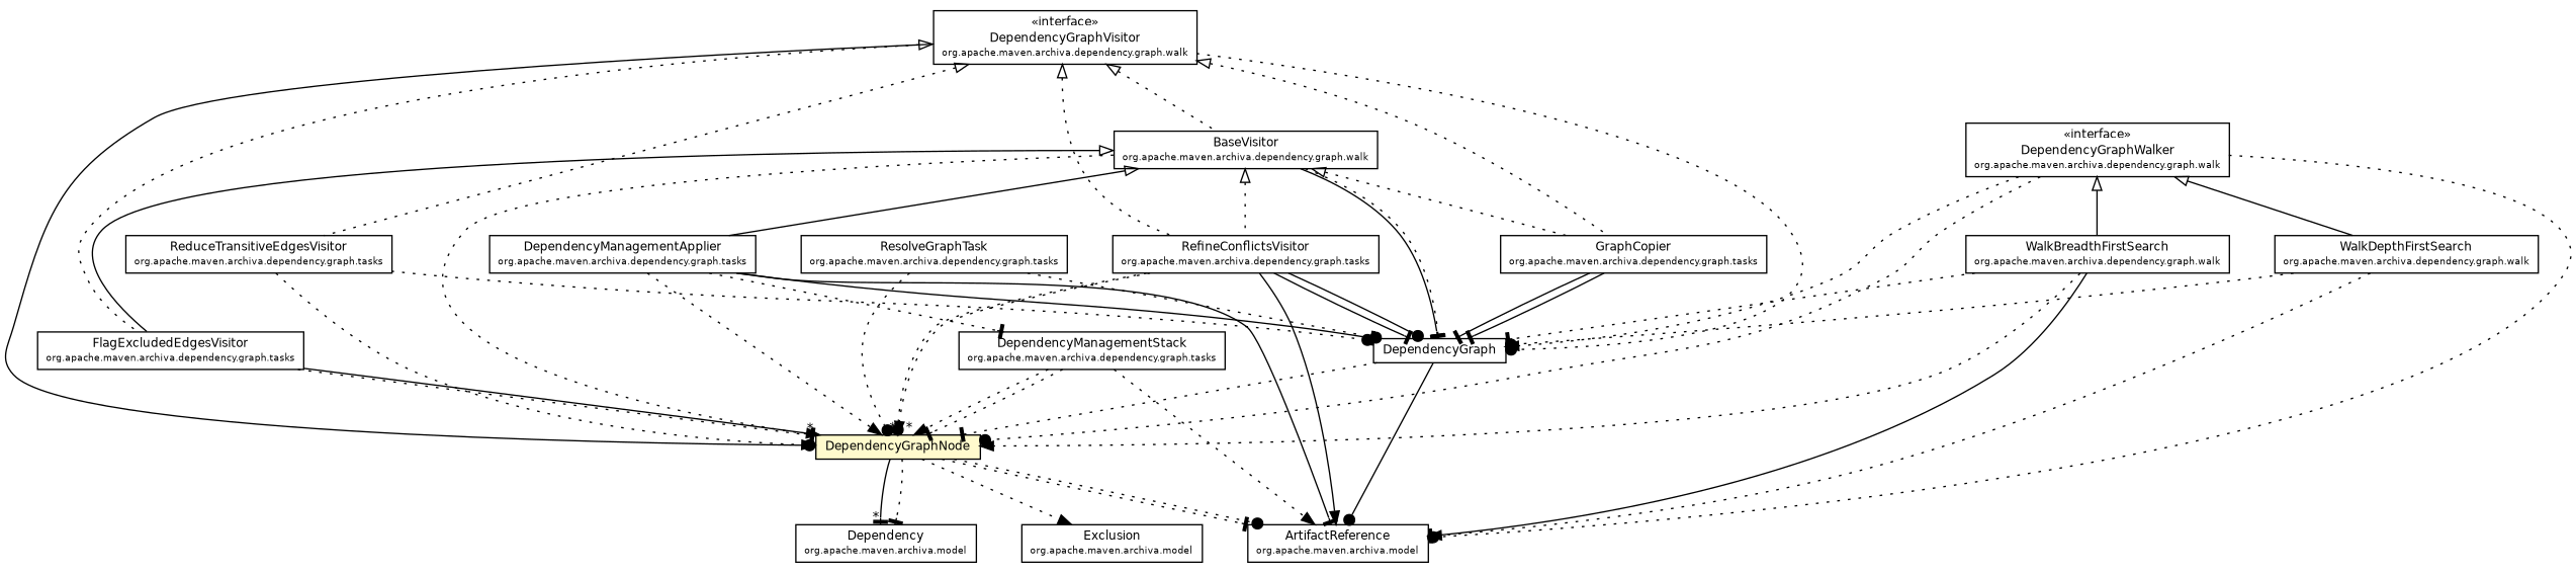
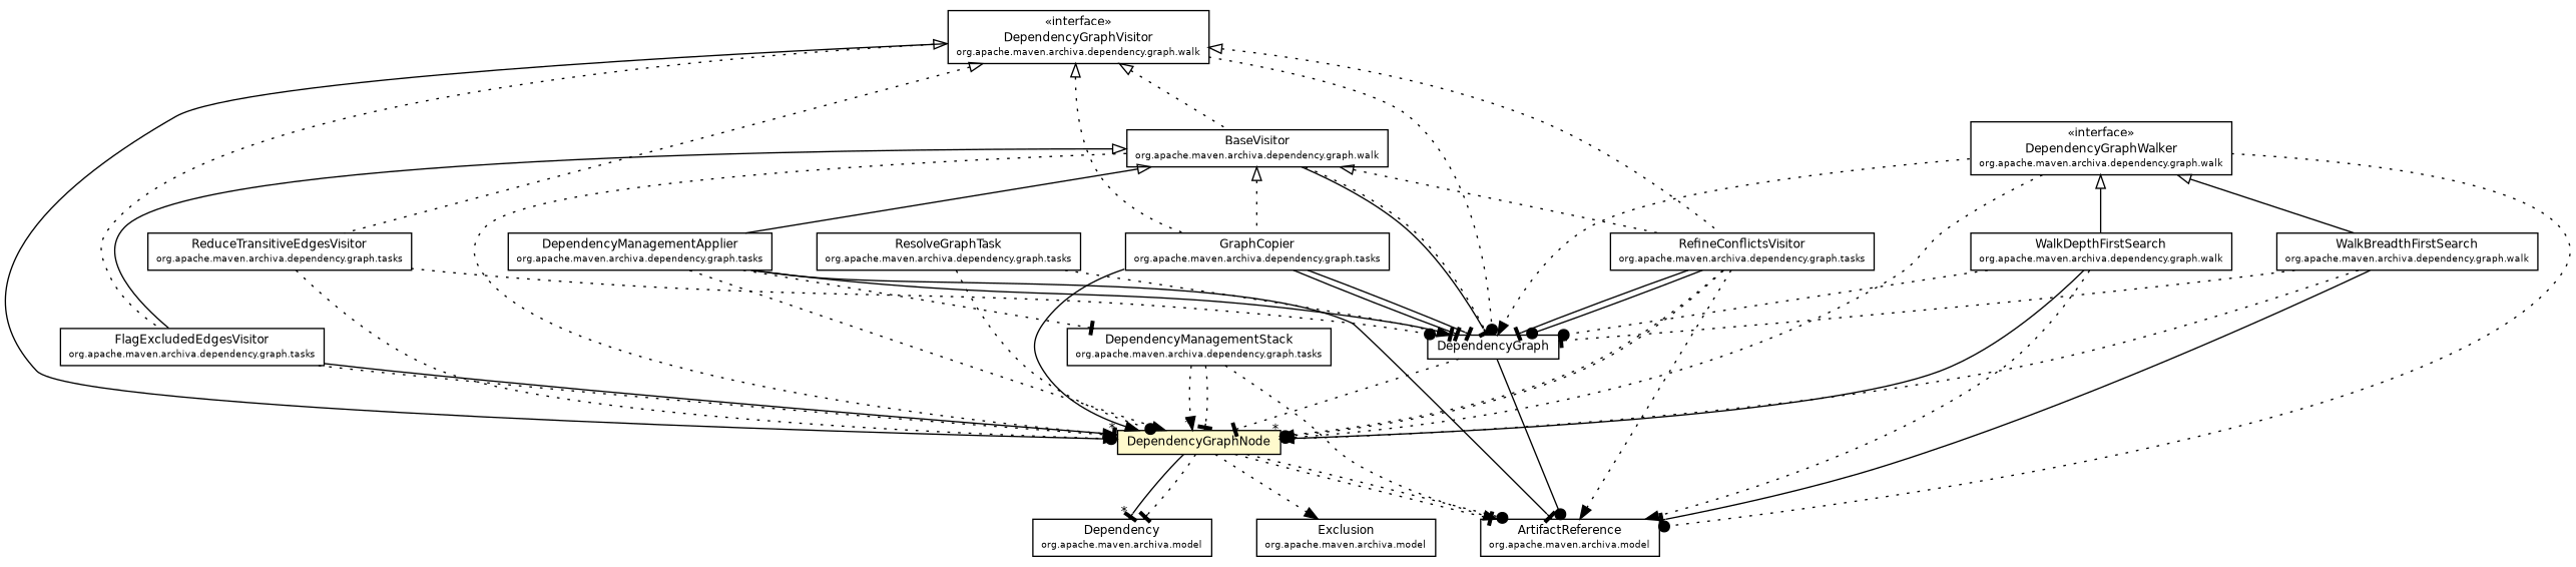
  digraph {
    node [fontcolor=black fontname=Helvetica fontsize=9.0 shape=plaintext]
    edge [arrowhead=tee color=black fontcolor=black fontname=Helvetica fontsize=10.0 headport=p labelfontname=Helvetica labelfontsize=10 style=dotted tailport=p]
    n1 [label=<<table border="0" cellborder="1" cellspacing="0" cellpadding="2" port="p" bgcolor="lemonChiffon" href="./DependencyGraphNode.html"> 		<tr><td><table border="0" cellspacing="0" cellpadding="1"> 			<tr><td> DependencyGraphNode </td></tr> 		</table></td></tr> 		</table>>]
    n2 [label=<<table border="0" cellborder="1" cellspacing="0" cellpadding="2" port="p" href="http://java.sun.com/j2se/1.4.2/docs/api/org/apache/maven/archiva/model/ArtifactReference.html"> 		<tr><td><table border="0" cellspacing="0" cellpadding="1"> 			<tr><td> ArtifactReference </td></tr> 			<tr><td><font point-size="7.0"> org.apache.maven.archiva.model </font></td></tr> 		</table></td></tr> 		</table>>]
    n3 [label=<<table border="0" cellborder="1" cellspacing="0" cellpadding="2" port="p" href="http://java.sun.com/j2se/1.4.2/docs/api/org/apache/maven/archiva/model/Dependency.html"> 		<tr><td><table border="0" cellspacing="0" cellpadding="1"> 			<tr><td> Dependency </td></tr> 			<tr><td><font point-size="7.0"> org.apache.maven.archiva.model </font></td></tr> 		</table></td></tr> 		</table>>]
    n4 [label=<<table border="0" cellborder="1" cellspacing="0" cellpadding="2" port="p" href="http://java.sun.com/j2se/1.4.2/docs/api/org/apache/maven/archiva/model/Exclusion.html"> 		<tr><td><table border="0" cellspacing="0" cellpadding="1"> 			<tr><td> Exclusion </td></tr> 			<tr><td><font point-size="7.0"> org.apache.maven.archiva.model </font></td></tr> 		</table></td></tr> 		</table>>]
    n5 [label=<<table border="0" cellborder="1" cellspacing="0" cellpadding="2" port="p" href="./DependencyGraph.html"> 		<tr><td><table border="0" cellspacing="0" cellpadding="1"> 			<tr><td> DependencyGraph </td></tr> 		</table></td></tr> 		</table>>]
    n6 [label=<<table border="0" cellborder="1" cellspacing="0" cellpadding="2" port="p" href="./tasks/ResolveGraphTask.html"> 		<tr><td><table border="0" cellspacing="0" cellpadding="1"> 			<tr><td> ResolveGraphTask </td></tr> 			<tr><td><font point-size="7.0"> org.apache.maven.archiva.dependency.graph.tasks </font></td></tr> 		</table></td></tr> 		</table>>]
    n7 [label=<<table border="0" cellborder="1" cellspacing="0" cellpadding="2" port="p" href="./tasks/RefineConflictsVisitor.html"> 		<tr><td><table border="0" cellspacing="0" cellpadding="1"> 			<tr><td> RefineConflictsVisitor </td></tr> 			<tr><td><font point-size="7.0"> org.apache.maven.archiva.dependency.graph.tasks </font></td></tr> 		</table></td></tr> 		</table>>]
    n8 [label=<<table border="0" cellborder="1" cellspacing="0" cellpadding="2" port="p" href="./tasks/ReduceTransitiveEdgesVisitor.html"> 		<tr><td><table border="0" cellspacing="0" cellpadding="1"> 			<tr><td> ReduceTransitiveEdgesVisitor </td></tr> 			<tr><td><font point-size="7.0"> org.apache.maven.archiva.dependency.graph.tasks </font></td></tr> 		</table></td></tr> 		</table>>]
    n9 [label=<<table border="0" cellborder="1" cellspacing="0" cellpadding="2" port="p" href="./tasks/GraphCopier.html"> 		<tr><td><table border="0" cellspacing="0" cellpadding="1"> 			<tr><td> GraphCopier </td></tr> 			<tr><td><font point-size="7.0"> org.apache.maven.archiva.dependency.graph.tasks </font></td></tr> 		</table></td></tr> 		</table>>]
    n10 [label=<<table border="0" cellborder="1" cellspacing="0" cellpadding="2" port="p" href="./tasks/FlagExcludedEdgesVisitor.html"> 		<tr><td><table border="0" cellspacing="0" cellpadding="1"> 			<tr><td> FlagExcludedEdgesVisitor </td></tr> 			<tr><td><font point-size="7.0"> org.apache.maven.archiva.dependency.graph.tasks </font></td></tr> 		</table></td></tr> 		</table>>]
    n11 [label=<<table border="0" cellborder="1" cellspacing="0" cellpadding="2" port="p" href="./tasks/DependencyManagementStack.html"> 		<tr><td><table border="0" cellspacing="0" cellpadding="1"> 			<tr><td> DependencyManagementStack </td></tr> 			<tr><td><font point-size="7.0"> org.apache.maven.archiva.dependency.graph.tasks </font></td></tr> 		</table></td></tr> 		</table>>]
    n12 [label=<<table border="0" cellborder="1" cellspacing="0" cellpadding="2" port="p" href="./tasks/DependencyManagementApplier.html"> 		<tr><td><table border="0" cellspacing="0" cellpadding="1"> 			<tr><td> DependencyManagementApplier </td></tr> 			<tr><td><font point-size="7.0"> org.apache.maven.archiva.dependency.graph.tasks </font></td></tr> 		</table></td></tr> 		</table>>]
    n13 [label=<<table border="0" cellborder="1" cellspacing="0" cellpadding="2" port="p" href="./walk/WalkDepthFirstSearch.html"> 		<tr><td><table border="0" cellspacing="0" cellpadding="1"> 			<tr><td> WalkDepthFirstSearch </td></tr> 			<tr><td><font point-size="7.0"> org.apache.maven.archiva.dependency.graph.walk </font></td></tr> 		</table></td></tr> 		</table>>]
    n14 [label=<<table border="0" cellborder="1" cellspacing="0" cellpadding="2" port="p" href="./walk/WalkBreadthFirstSearch.html"> 		<tr><td><table border="0" cellspacing="0" cellpadding="1"> 			<tr><td> WalkBreadthFirstSearch </td></tr> 			<tr><td><font point-size="7.0"> org.apache.maven.archiva.dependency.graph.walk </font></td></tr> 		</table></td></tr> 		</table>>]
    n15 [label=<<table border="0" cellborder="1" cellspacing="0" cellpadding="2" port="p" href="./walk/DependencyGraphWalker.html"> 		<tr><td><table border="0" cellspacing="0" cellpadding="1"> 			<tr><td> &laquo;interface&raquo; </td></tr> 			<tr><td> DependencyGraphWalker </td></tr> 			<tr><td><font point-size="7.0"> org.apache.maven.archiva.dependency.graph.walk </font></td></tr> 		</table></td></tr> 		</table>>]
    n16 [label=<<table border="0" cellborder="1" cellspacing="0" cellpadding="2" port="p" href="./walk/DependencyGraphVisitor.html"> 		<tr><td><table border="0" cellspacing="0" cellpadding="1"> 			<tr><td> &laquo;interface&raquo; </td></tr> 			<tr><td> DependencyGraphVisitor </td></tr> 			<tr><td><font point-size="7.0"> org.apache.maven.archiva.dependency.graph.walk </font></td></tr> 		</table></td></tr> 		</table>>]
    n17 [label=<<table border="0" cellborder="1" cellspacing="0" cellpadding="2" port="p" href="./walk/BaseVisitor.html"> 		<tr><td><table border="0" cellspacing="0" cellpadding="1"> 			<tr><td> BaseVisitor </td></tr> 			<tr><td><font point-size="7.0"> org.apache.maven.archiva.dependency.graph.walk </font></td></tr> 		</table></td></tr> 		</table>>]
    n1 -> n2
    n1 -> n2 [arrowhead=dot]
    n1 -> n3 [headlabel="*" style=solid]
    n1 -> n3
    n1 -> n4 [arrowhead=normal]
    n5 -> n1
    n5 -> n2 [arrowhead=dot style=solid]
    n6 -> n1 [arrowhead=dot]
-   n6 -> n5 [arrowhead=dot]
+   n6 -> n5 [arrowhead=normal]
    n7 -> n1 [arrowhead=dot headlabel="*"]
    n7 -> n1 [arrowhead=normal]
-   n7 -> n2 [arrowhead=normal style=solid]
+   n7 -> n2 [arrowhead=normal]
    n7 -> n5 [style=solid]
    n7 -> n5 [arrowhead=dot style=solid]
    n8 -> n1 [arrowhead=normal]
    n8 -> n5 [arrowhead=dot]
+   n9 -> n1 [arrowhead=normal style=solid]
    n9 -> n5 [style=solid]
    n9 -> n5 [style=solid]
    n10 -> n1 [headlabel="*"]
    n10 -> n1 [arrowhead=normal style=solid]
    n11 -> n1 [arrowhead=normal headlabel="*"]
    n11 -> n1
    n11 -> n2 [arrowhead=normal]
    n12 -> n1 [arrowhead=normal]
    n12 -> n2 [style=solid]
    n12 -> n5 [style=solid]
    n12 -> n11
+   n13 -> n1 [arrowhead=normal style=solid]
    n13 -> n2 [arrowhead=normal]
    n13 -> n5 [arrowhead=dot]
    n14 -> n1 [arrowhead=normal]
    n14 -> n2 [style=solid]
    n14 -> n5
    n15 -> n1 [arrowhead=dot]
    n15 -> n2 [arrowhead=dot]
    n15 -> n5 [arrowhead=normal]
    n15 -> n13 [arrowtail=empty dir=back fontsize=10 style=solid arrowhead="" color="" fontcolor=""]
    n15 -> n14 [arrowtail=empty dir=back fontsize=10 style=solid arrowhead="" color="" fontcolor=""]
    n16 -> n1 [arrowhead=dot style=solid]
    n16 -> n5 [arrowhead=dot]
    n16 -> n7 [arrowtail=empty dir=back fontsize=10 arrowhead="" color="" fontcolor=""]
    n16 -> n8 [arrowtail=empty dir=back fontsize=10 arrowhead="" color="" fontcolor=""]
    n16 -> n9 [arrowtail=empty dir=back fontsize=10 arrowhead="" color="" fontcolor=""]
    n16 -> n10 [arrowtail=empty dir=back fontsize=10 arrowhead="" color="" fontcolor=""]
    n16 -> n17 [arrowtail=empty dir=back fontsize=10 arrowhead="" color="" fontcolor=""]
    n17 -> n1
    n17 -> n5
    n17 -> n5 [style=solid]
    n17 -> n7 [arrowtail=empty dir=back fontsize=10 arrowhead="" color="" fontcolor=""]
    n17 -> n9 [arrowtail=empty dir=back fontsize=10 arrowhead="" color="" fontcolor=""]
    n17 -> n10 [arrowtail=empty dir=back fontsize=10 style=solid arrowhead="" color="" fontcolor=""]
    n17 -> n12 [arrowtail=empty dir=back fontsize=10 style=solid arrowhead="" color="" fontcolor=""]
  }
